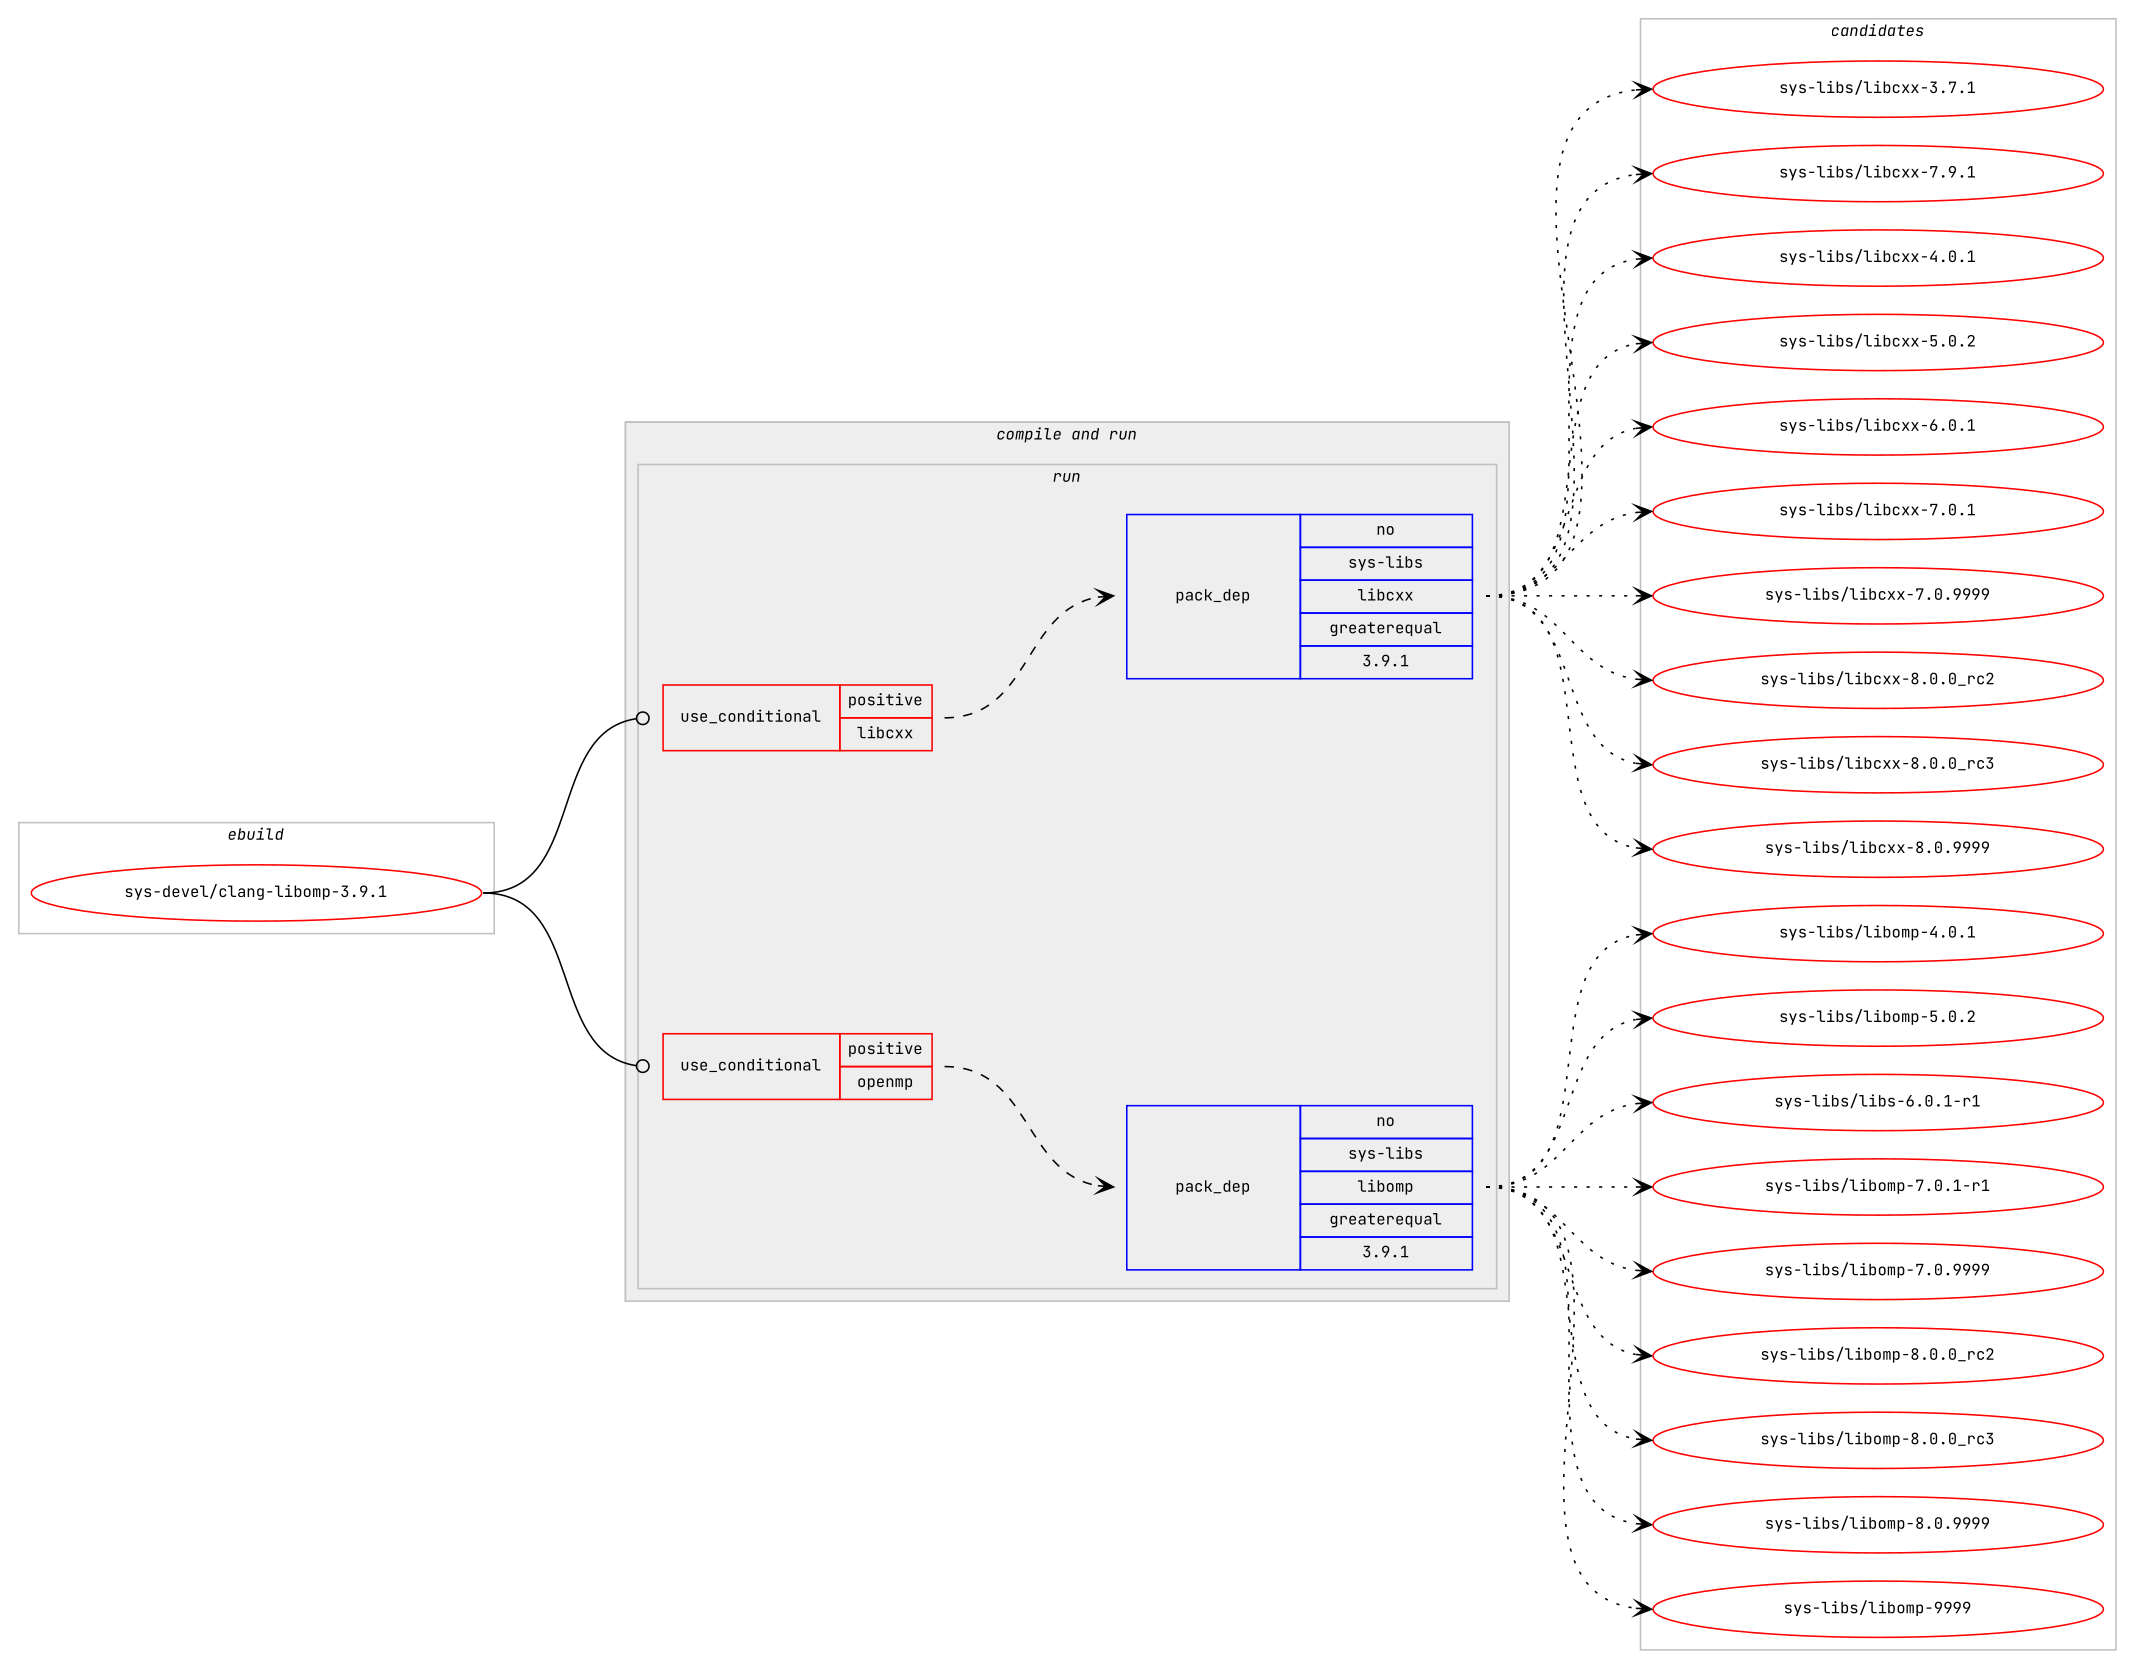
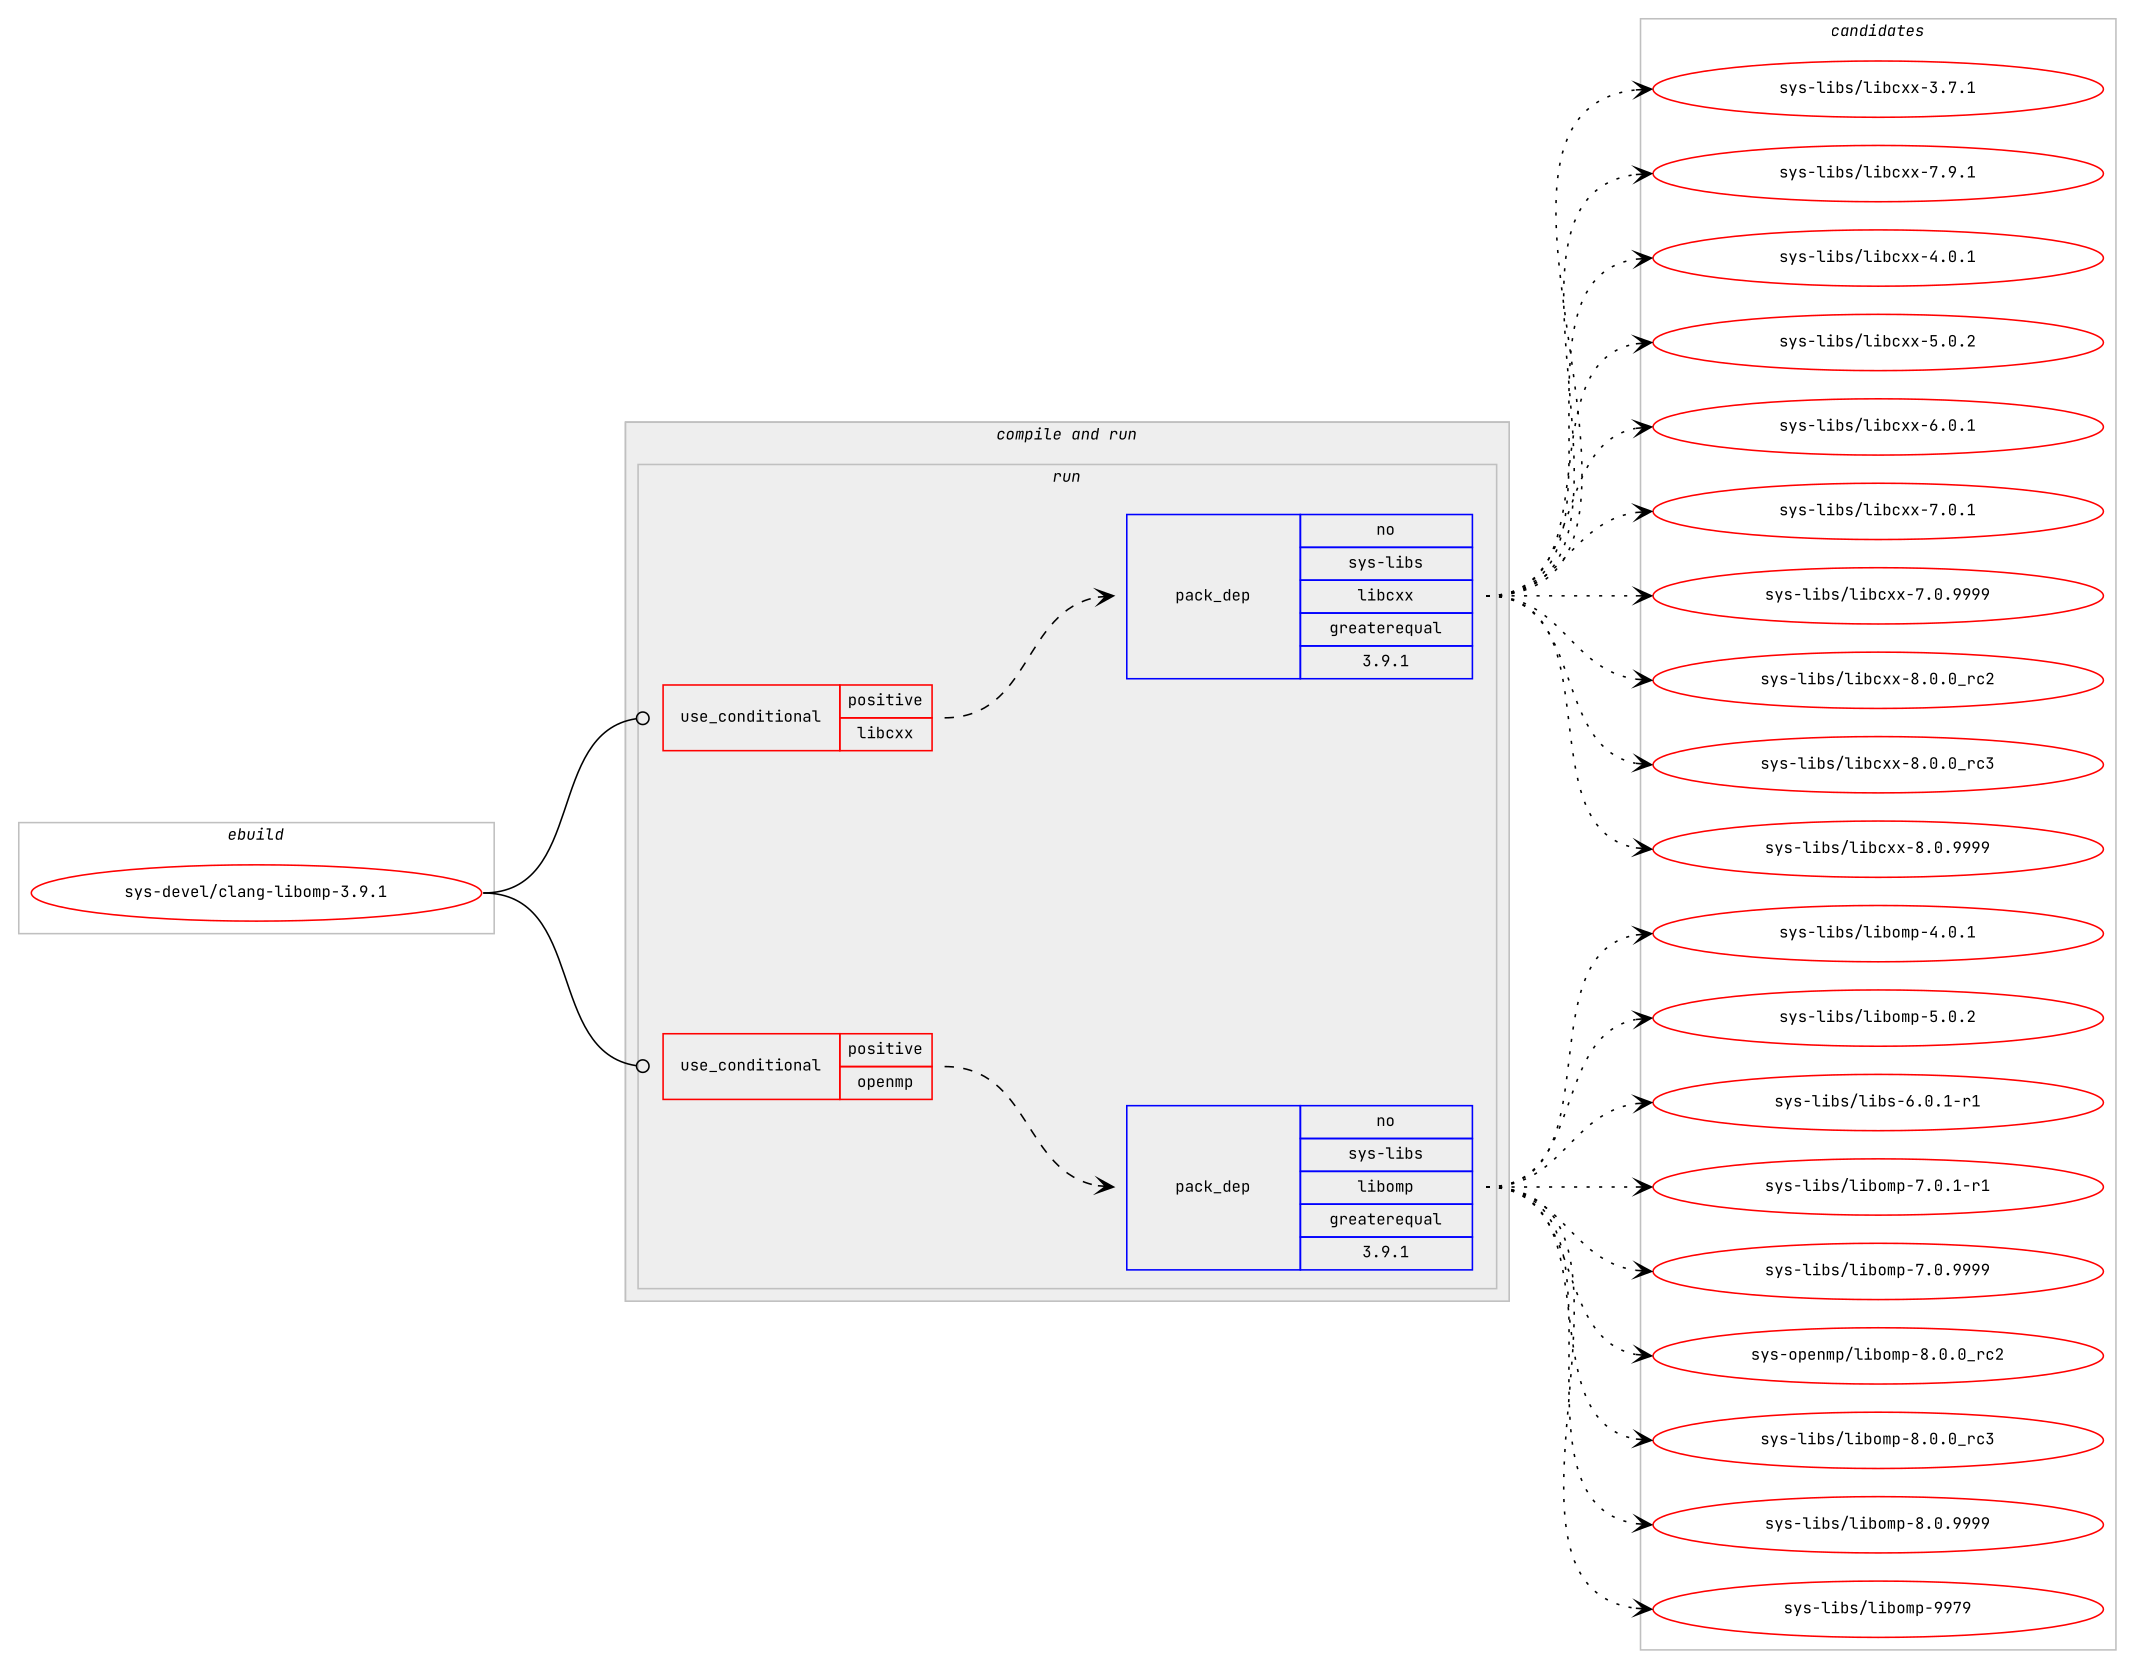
  digraph {
    compound=true
    concentrate=true
    fontname="JetBrains Mono"
    fontsize=10
    newrank=true
    rankdir=LR
    ranksep=1.5
    node [color=red fontname="JetBrains Mono" fontsize=10]
    edge [arrowhead=vee fontname="JetBrains Mono" headport=w style=dotted tailport=e weight=100]
    n1 [label="sys-devel/clang-libomp-3.9.1" width=4]
    n2 [color=blue label=<<TABLE BORDER="0" CELLBORDER="1" CELLSPACING="0" CELLPADDING="4" WIDTH="220"><TR><TD ROWSPAN="6" CELLPADDING="30">pack_dep</TD></TR><TR><TD WIDTH="110">no</TD></TR><TR><TD>sys-libs</TD></TR><TR><TD>libcxx</TD></TR><TR><TD>greaterequal</TD></TR><TR><TD>3.9.1</TD></TR></TABLE>> shape=none]
    n3 [label=<<TABLE BORDER="0" CELLBORDER="1" CELLSPACING="0" CELLPADDING="4"><TR><TD ROWSPAN="3" CELLPADDING="10">use_conditional</TD></TR><TR><TD>positive</TD></TR><TR><TD>libcxx</TD></TR></TABLE>> shape=none]
    n4 [color=blue label=<<TABLE BORDER="0" CELLBORDER="1" CELLSPACING="0" CELLPADDING="4" WIDTH="220"><TR><TD ROWSPAN="6" CELLPADDING="30">pack_dep</TD></TR><TR><TD WIDTH="110">no</TD></TR><TR><TD>sys-libs</TD></TR><TR><TD>libomp</TD></TR><TR><TD>greaterequal</TD></TR><TR><TD>3.9.1</TD></TR></TABLE>> shape=none]
    n5 [label=<<TABLE BORDER="0" CELLBORDER="1" CELLSPACING="0" CELLPADDING="4"><TR><TD ROWSPAN="3" CELLPADDING="10">use_conditional</TD></TR><TR><TD>positive</TD></TR><TR><TD>openmp</TD></TR></TABLE>> shape=none]
    n6 [label="sys-libs/libcxx-3.7.1" width=4]
    n7 [label="sys-libs/libcxx-7.9.1" width=4]
    n8 [label="sys-libs/libcxx-4.0.1" width=4]
    n9 [label="sys-libs/libcxx-5.0.2" width=4]
    n10 [label="sys-libs/libcxx-6.0.1" width=4]
    n11 [label="sys-libs/libcxx-7.0.1" width=4]
    n12 [label="sys-libs/libcxx-7.0.9999" width=4]
    n13 [label="sys-libs/libcxx-8.0.0_rc2" width=4]
    n14 [label="sys-libs/libcxx-8.0.0_rc3" width=4]
    n15 [label="sys-libs/libcxx-8.0.9999" width=4]
    n16 [label="sys-libs/libomp-4.0.1" width=4]
    n17 [label="sys-libs/libomp-5.0.2" width=4]
    n18 [label="sys-libs/libs-6.0.1-r1" width=4]
    n19 [label="sys-libs/libomp-7.0.1-r1" width=4]
    n20 [label="sys-libs/libomp-7.0.9999" width=4]
-   n21 [label="sys-libs/libomp-8.0.0_rc2" width=4]
+   n21 [label="sys-openmp/libomp-8.0.0_rc2" width=4]
    n22 [label="sys-libs/libomp-8.0.0_rc3" width=4]
    n23 [label="sys-libs/libomp-8.0.9999" width=4]
-   n24 [label="sys-libs/libomp-9999" width=4]
+   n24 [label="sys-libs/libomp-9979" width=4]
    subgraph cluster_1 {
      color=gray
      label=<<i>ebuild</i>>
      rank=same
      n1
    }
    subgraph cluster_2 {
      color=gray
      label=<<i>dependencies</i>>
      subgraph cluster_3 {
        color=gray
        fillcolor="#eeeeee"
        label=<<i>compile</i>>
        style=filled
      }
      subgraph cluster_4 {
        color=gray
        fillcolor="#eeeeee"
        label=<<i>compile and run</i>>
        style=filled
      }
      subgraph cluster_5 {
        color=gray
        fillcolor="#eeeeee"
        label=<<i>run</i>>
        style=filled
        subgraph sub_6 {
          color=gray
          fillcolor="#eeeeee"
          label=<<i>run</i>>
          style=filled
          n3
          subgraph sub_7 {
            color=gray
            fillcolor="#eeeeee"
            label=<<i>run</i>>
            style=filled
            n2
          }
        }
        subgraph sub_8 {
          color=gray
          fillcolor="#eeeeee"
          label=<<i>run</i>>
          style=filled
          n5
          subgraph sub_9 {
            color=gray
            fillcolor="#eeeeee"
            label=<<i>run</i>>
            style=filled
            n4
          }
        }
      }
    }
    subgraph cluster_10 {
      color=gray
      label=<<i>candidates</i>>
      rank=same
      subgraph sub_11 {
        color=black
        label=<<i>candidates</i>>
        nodesep=1
        rank=same
        n6
        n7
        n8
        n9
        n10
        n11
        n12
        n13
        n14
        n15
      }
      subgraph sub_12 {
        color=black
        label=<<i>candidates</i>>
        nodesep=1
        rank=same
        n16
        n17
        n18
        n19
        n20
        n21
        n22
        n23
        n24
      }
    }
    n1 -> n3 [arrowhead=odot style=solid weight=20]
    n1 -> n5 [arrowhead=odot style=solid weight=20]
    n2 -> n6
    n2 -> n7
    n2 -> n8
    n2 -> n9
    n2 -> n10
    n2 -> n11
    n2 -> n12
    n2 -> n13
    n2 -> n14
    n2 -> n15
    n3 -> n2 [style=dashed weight=20]
    n4 -> n16
    n4 -> n17
    n4 -> n18
    n4 -> n19
    n4 -> n20
    n4 -> n21
    n4 -> n22
    n4 -> n23
    n4 -> n24
    n5 -> n4 [style=dashed weight=20]
  }
